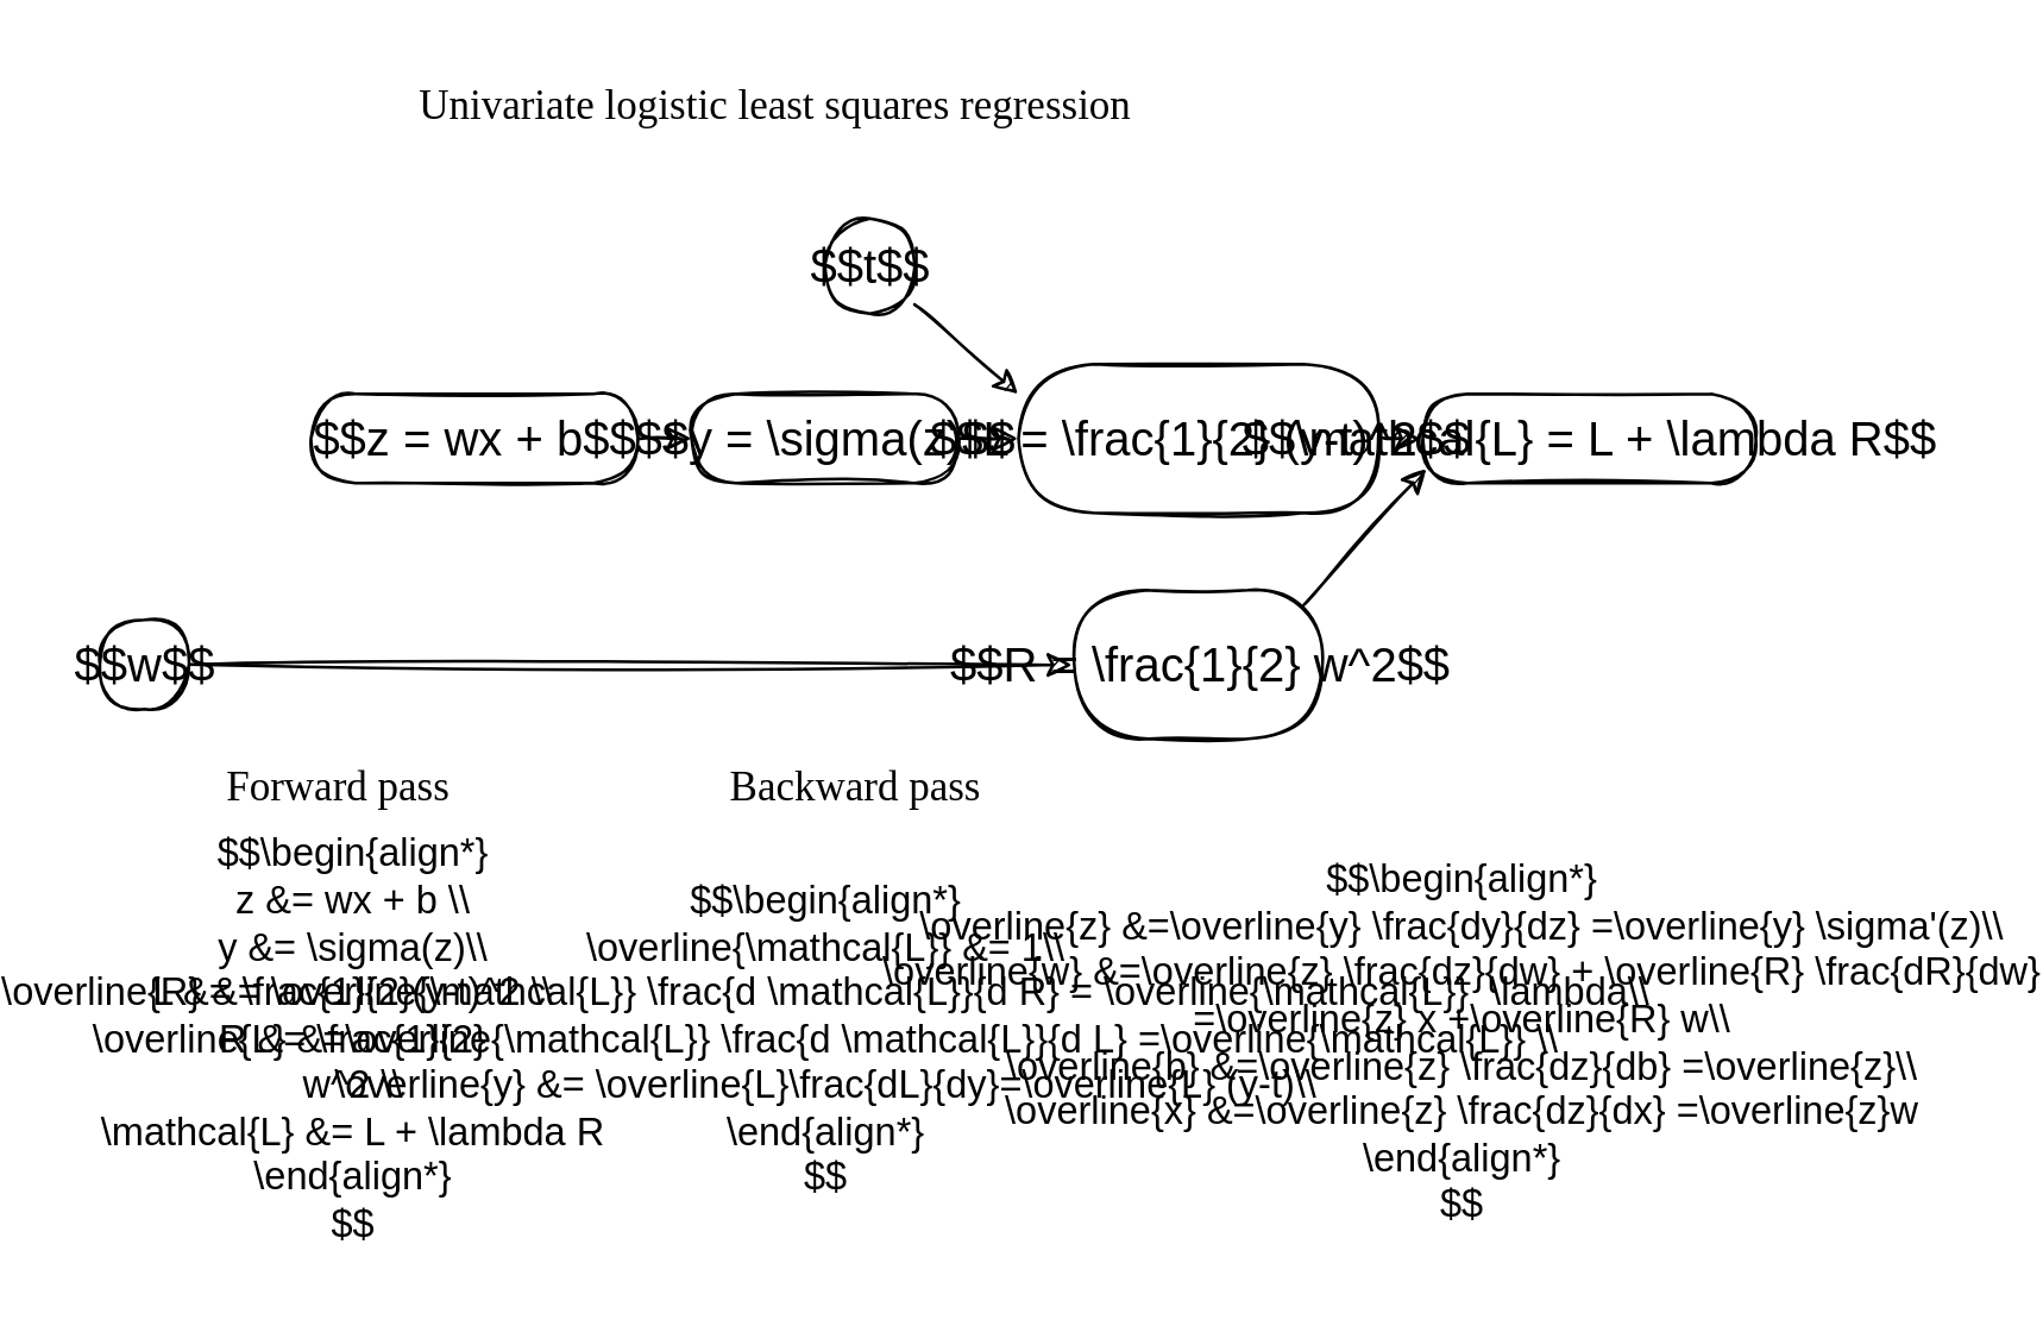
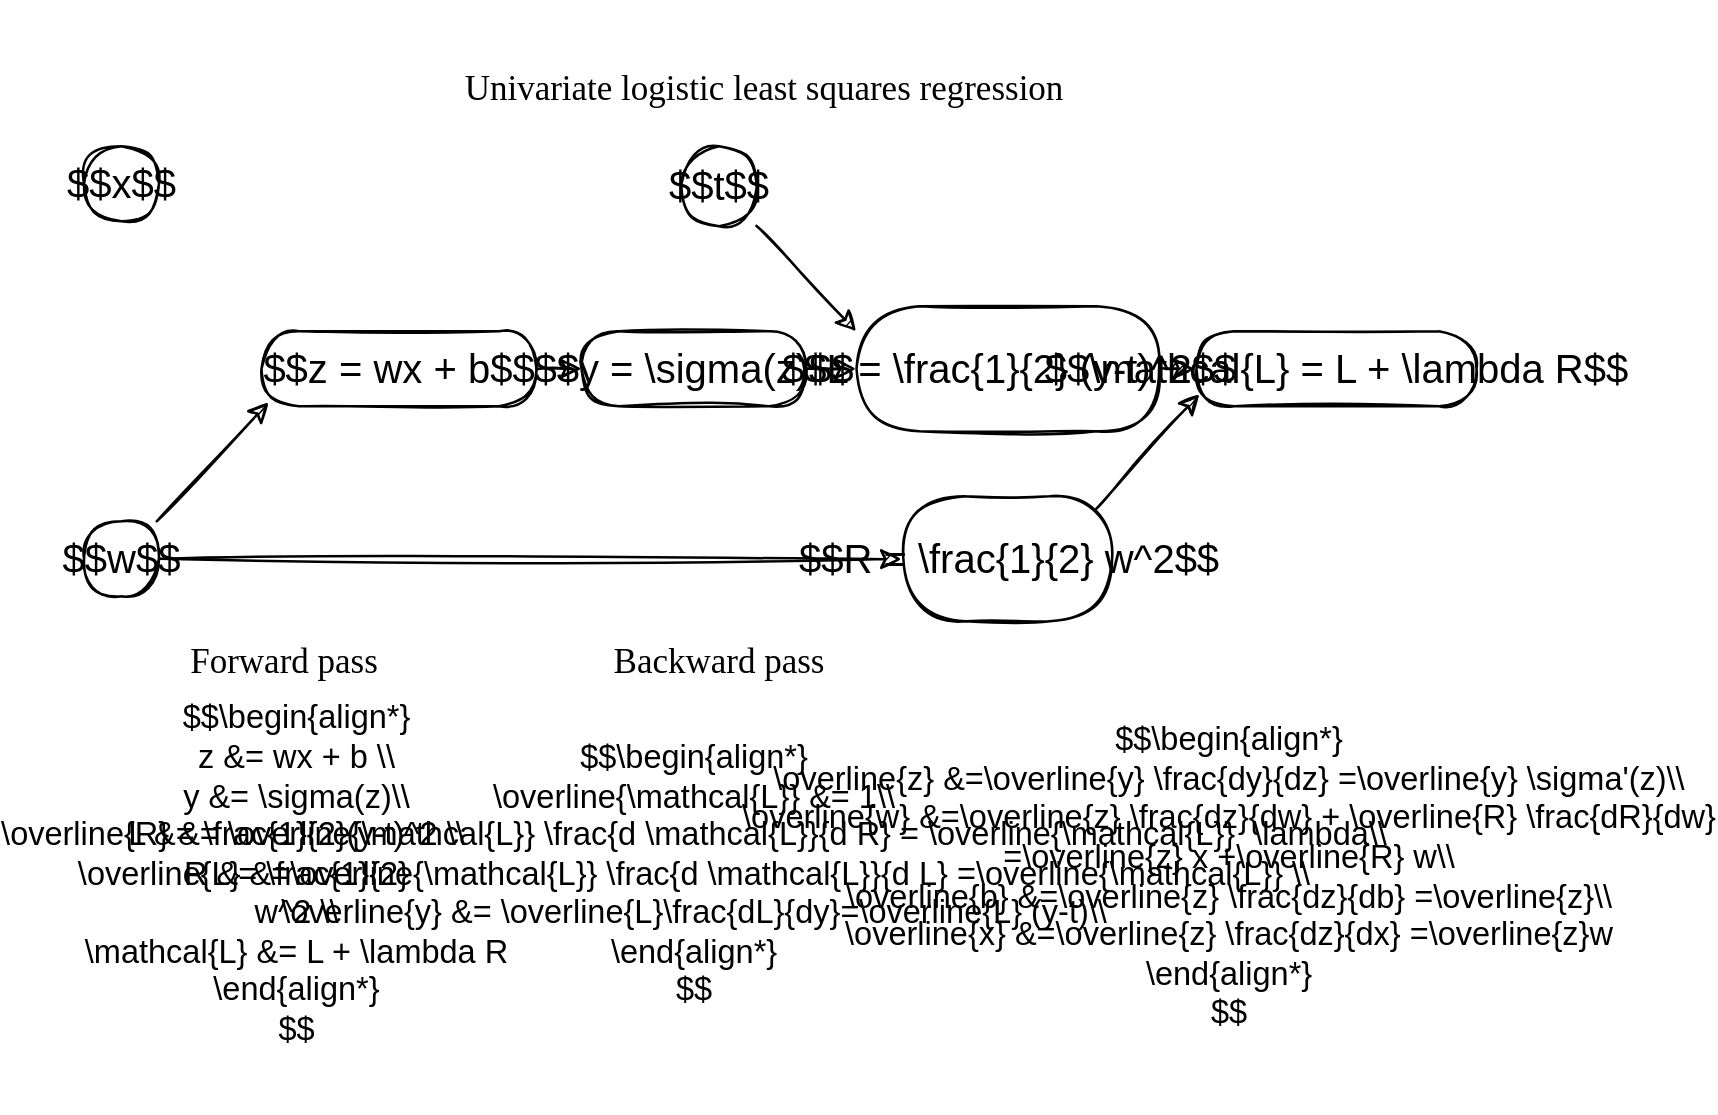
  <mxCell id="0" />
  <mxCell id="1" parent="0" />
- <mxCell id="2" value="&lt;font face=&quot;Palatino linotype&quot;&gt;Univariate logistic least squares regression&lt;/font&gt;" style="text;html=1;align=center;verticalAlign=middle;resizable=0;points=[];autosize=1;strokeColor=none;fillColor=none;fontSize=14;fontFamily=Helvetica;sketch=1;" parent="1" vertex="1"><mxGeometry x="102" y="20" width="290" height="30" as="geometry" /></mxCell>
+ <mxCell id="2" value="&lt;font face=&quot;Palatino linotype&quot;&gt;Univariate logistic least squares regression&lt;/font&gt;" style="text;html=1;align=center;verticalAlign=middle;resizable=0;points=[];autosize=1;strokeColor=none;fillColor=none;fontSize=14;fontFamily=Helvetica;sketch=1;" parent="1" vertex="1"><mxGeometry x="147" width="290" height="30" as="geometry" y="20" /></mxCell>
+ <mxCell id="3" style="edgeStyle=none;rounded=0;orthogonalLoop=1;jettySize=auto;html=1;fontFamily=Helvetica;fontSize=16;entryX=0.026;entryY=0.947;entryDx=0;entryDy=0;entryPerimeter=0;sketch=1;" parent="1" source="5" target="8" edge="1"><mxGeometry relative="1" as="geometry" /></mxCell>
  <mxCell id="4" style="edgeStyle=none;rounded=0;sketch=1;orthogonalLoop=1;jettySize=auto;html=1;entryX=0.003;entryY=0.503;entryDx=0;entryDy=0;entryPerimeter=0;fontFamily=Helvetica;fontSize=16;" parent="1" source="5" target="16" edge="1"><mxGeometry relative="1" as="geometry" /></mxCell>
  <mxCell id="5" value="$$w$$" style="text;html=1;align=center;verticalAlign=middle;resizable=1;points=[];autosize=1;strokeColor=default;fillColor=none;fontSize=16;fontFamily=Helvetica;rounded=1;glass=0;shadow=0;sketch=1;arcSize=50;" parent="1" vertex="1"><mxGeometry x="20" y="208" width="30" height="30" as="geometry" /></mxCell>
+ <mxCell id="6" value="$$x$$" style="text;html=1;align=center;verticalAlign=middle;resizable=1;points=[];autosize=1;strokeColor=default;fillColor=none;fontSize=16;fontFamily=Helvetica;rounded=1;glass=0;shadow=0;sketch=1;arcSize=50;" parent="1" vertex="1"><mxGeometry x="20" y="58" width="30" height="30" as="geometry" /></mxCell>
  <mxCell id="7" style="edgeStyle=none;rounded=0;orthogonalLoop=1;jettySize=auto;html=1;fontFamily=Helvetica;fontSize=16;sketch=1;" parent="1" source="8" target="10" edge="1"><mxGeometry relative="1" as="geometry" /></mxCell>
  <mxCell id="8" value="$$z = wx + b$$" style="text;html=1;align=center;verticalAlign=middle;resizable=1;points=[];autosize=1;strokeColor=default;fillColor=none;fontSize=16;fontFamily=Helvetica;labelBackgroundColor=none;labelBorderColor=none;noLabel=0;snapToPoint=1;fixDash=0;rounded=1;glass=0;shadow=0;sketch=1;arcSize=50;" parent="1" vertex="1"><mxGeometry x="91" y="132" width="110" height="30" as="geometry" /></mxCell>
  <mxCell id="9" style="edgeStyle=none;rounded=0;sketch=1;orthogonalLoop=1;jettySize=auto;html=1;entryX=0.007;entryY=0.5;entryDx=0;entryDy=0;entryPerimeter=0;fontFamily=Helvetica;fontSize=16;" parent="1" source="10" target="12" edge="1"><mxGeometry relative="1" as="geometry" /></mxCell>
  <mxCell id="10" value="$$y = \sigma(z)$$" style="text;html=1;align=center;verticalAlign=middle;resizable=1;points=[];autosize=1;strokeColor=default;fillColor=none;fontSize=16;fontFamily=Helvetica;snapToPoint=1;rounded=1;glass=0;shadow=0;sketch=1;arcSize=50;" parent="1" vertex="1"><mxGeometry x="219" y="132" width="90" height="30" as="geometry" /></mxCell>
  <mxCell id="11" style="edgeStyle=none;rounded=0;sketch=1;orthogonalLoop=1;jettySize=auto;html=1;entryX=0.002;entryY=0.503;entryDx=0;entryDy=0;entryPerimeter=0;fontFamily=Helvetica;fontSize=16;exitX=1.005;exitY=0.496;exitDx=0;exitDy=0;exitPerimeter=0;" parent="1" source="12" target="17" edge="1"><mxGeometry relative="1" as="geometry" /></mxCell>
  <mxCell id="12" value="$$L = \frac{1}{2} (y-t)^2$$" style="text;html=1;align=center;verticalAlign=middle;resizable=1;points=[];autosize=1;strokeColor=default;fillColor=none;fontSize=16;fontFamily=Helvetica;rounded=1;sketch=1;arcSize=50;perimeterSpacing=1;strokeWidth=1;shadow=0;glass=0;imageHeight=24;snapToPoint=1;fixDash=0;perimeter=none;container=0;collapsible=0;expand=1;" parent="1" vertex="1"><mxGeometry x="329" y="122" width="121" height="50" as="geometry" /></mxCell>
  <mxCell id="13" style="edgeStyle=none;rounded=0;sketch=1;orthogonalLoop=1;jettySize=auto;html=1;entryX=0.007;entryY=0.212;entryDx=0;entryDy=0;entryPerimeter=0;fontFamily=Helvetica;fontSize=16;" parent="1" source="14" target="12" edge="1"><mxGeometry relative="1" as="geometry" /></mxCell>
- <mxCell id="14" value="$$t$$" style="text;html=1;align=center;verticalAlign=middle;resizable=1;points=[];autosize=1;strokeColor=default;fillColor=none;fontSize=16;fontFamily=Helvetica;rounded=1;glass=0;shadow=0;sketch=1;arcSize=50;" parent="1" vertex="1"><mxGeometry x="264" y="73" width="30" height="32" as="geometry" /></mxCell>
+ <mxCell id="14" value="$$t$$" style="text;html=1;align=center;verticalAlign=middle;resizable=1;points=[];autosize=1;strokeColor=default;fillColor=none;fontSize=16;fontFamily=Helvetica;rounded=1;glass=0;shadow=0;sketch=1;arcSize=50;" parent="1" vertex="1"><mxGeometry x="259" y="58" width="30" height="32" as="geometry" /></mxCell>
  <mxCell id="15" style="edgeStyle=none;rounded=0;sketch=1;orthogonalLoop=1;jettySize=auto;html=1;entryX=0.018;entryY=0.818;entryDx=0;entryDy=0;entryPerimeter=0;fontFamily=Helvetica;fontSize=16;exitX=0.915;exitY=0.115;exitDx=0;exitDy=0;exitPerimeter=0;" parent="1" source="16" target="17" edge="1"><mxGeometry relative="1" as="geometry" /></mxCell>
  <mxCell id="16" value="$$R = \frac{1}{2} w^2$$" style="text;html=1;align=center;verticalAlign=middle;resizable=1;points=[];autosize=1;strokeColor=default;fillColor=none;fontSize=16;fontFamily=Helvetica;rounded=1;sketch=1;arcSize=50;perimeterSpacing=1;strokeWidth=1;shadow=0;glass=0;imageHeight=24;snapToPoint=1;fixDash=0;perimeter=none;container=0;collapsible=0;expand=1;" parent="1" vertex="1"><mxGeometry x="347.75" y="198" width="83.5" height="50" as="geometry" /></mxCell>
  <mxCell id="17" value="$$\mathcal{L} = L + \lambda R$$" style="text;html=1;align=center;verticalAlign=middle;resizable=1;points=[];autosize=1;strokeColor=default;fillColor=none;fontSize=16;fontFamily=Helvetica;rounded=1;sketch=1;arcSize=50;perimeterSpacing=1;strokeWidth=1;shadow=0;glass=0;imageHeight=24;snapToPoint=1;fixDash=0;perimeter=none;container=0;collapsible=0;expand=1;" parent="1" vertex="1"><mxGeometry x="465" y="132" width="112" height="30" as="geometry" /></mxCell>
  <mxCell id="18" value="Forward pass" style="text;html=1;align=center;verticalAlign=middle;resizable=0;points=[];autosize=1;strokeColor=none;fillColor=none;fontSize=14;fontFamily=Palatino linotype;" parent="1" vertex="1"><mxGeometry x="45" y="250" width="110" height="30" as="geometry" /></mxCell>
  <mxCell id="19" value="Backward pass" style="text;html=1;align=center;verticalAlign=middle;resizable=0;points=[];autosize=1;strokeColor=none;fillColor=none;fontSize=14;fontFamily=Palatino linotype;" parent="1" vertex="1"><mxGeometry x="214" y="250" width="120" height="30" as="geometry" /></mxCell>
  <mxCell id="20" value="$$\begin{align*} &lt;br style=&quot;font-size: 13px;&quot;&gt;z &amp;amp;= wx + b \\ &lt;br style=&quot;font-size: 13px;&quot;&gt;y &amp;amp;= \sigma(z)\\&lt;br style=&quot;font-size: 13px;&quot;&gt;L &amp;amp;= \frac{1}{2}(y-t)^2 \\&lt;br style=&quot;font-size: 13px;&quot;&gt;R &amp;amp;= \frac{1}{2}&lt;br style=&quot;font-size: 13px;&quot;&gt;w^2 \\&lt;br style=&quot;font-size: 13px;&quot;&gt;\mathcal{L} &amp;amp;= L + \lambda R&lt;br style=&quot;font-size: 13px;&quot;&gt;\end{align*}&lt;br style=&quot;font-size: 13px;&quot;&gt;$$" style="text;html=1;align=center;verticalAlign=middle;resizable=1;points=[];autosize=1;strokeColor=none;fillColor=none;fontSize=13;fontFamily=Helvetica;" parent="1" vertex="1"><mxGeometry x="40" y="274" width="130" height="150" as="geometry" /></mxCell>
  <mxCell id="21" value="$$\begin{align*}&lt;br&gt;\overline{\mathcal{L}} &amp;amp;= 1\\&lt;br&gt;\overline{R} &amp;amp;= \overline{\mathcal{L}} \frac{d \mathcal{L}}{d R} = \overline{\mathcal{L}}&amp;nbsp; \lambda\\&lt;br&gt;\overline{L} &amp;amp;=\overline{\mathcal{L}} \frac{d \mathcal{L}}{d L} =\overline{\mathcal{L}}&amp;nbsp;\\&lt;br&gt;\overline{y} &amp;amp;= \overline{L}\frac{dL}{dy}=\overline{L} (y-t)\\&lt;br&gt;\end{align*}&lt;br&gt;$$" style="text;html=1;align=center;verticalAlign=middle;resizable=1;points=[];autosize=1;strokeColor=none;fillColor=none;fontSize=13;fontFamily=Helvetica;" parent="1" vertex="1"><mxGeometry x="176" y="289" width="176" height="120" as="geometry" /></mxCell>
  <mxCell id="22" value="$$\begin{align*}&lt;br&gt;\overline{z} &amp;amp;=\overline{y} \frac{dy}{dz} =\overline{y} \sigma'(z)\\&lt;br&gt;\overline{w} &amp;amp;=\overline{z} \frac{dz}{dw} + \overline{R} \frac{dR}{dw}&lt;br&gt;=\overline{z} x +\overline{R} w\\&lt;br&gt;\overline{b} &amp;amp;=\overline{z} \frac{dz}{db} =\overline{z}\\&lt;br&gt;\overline{x} &amp;amp;=\overline{z} \frac{dz}{dx} =\overline{z}w&lt;br&gt;\end{align*}&lt;br&gt;$$" style="text;html=1;align=center;verticalAlign=middle;resizable=1;points=[];autosize=1;strokeColor=none;fillColor=none;fontSize=13;fontFamily=Helvetica;" parent="1" vertex="1"><mxGeometry x="378" y="280" width="199" height="140" as="geometry" /></mxCell>
